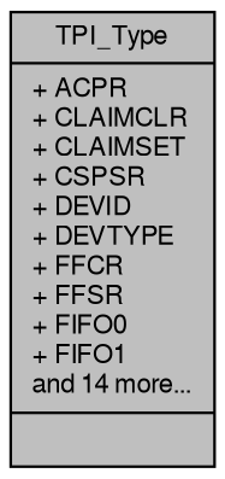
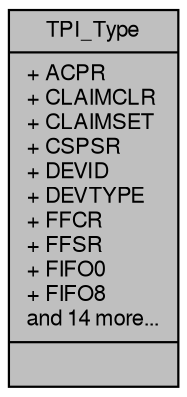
  digraph {
-   n1 [color=black fillcolor=grey75 fontcolor=black fontname=FreeSans fontsize=10 height=0.2 label="{TPI_Type\n|+ ACPR\l+ CLAIMCLR\l+ CLAIMSET\l+ CSPSR\l+ DEVID\l+ DEVTYPE\l+ FFCR\l+ FFSR\l+ FIFO0\l+ FIFO1\land 14 more...\l|}" shape=record style=filled width=0.4]
+   n1 [color=black fillcolor=grey75 fontcolor=black fontname=FreeSans fontsize=10 height=0.2 label="{TPI_Type\n|+ ACPR\l+ CLAIMCLR\l+ CLAIMSET\l+ CSPSR\l+ DEVID\l+ DEVTYPE\l+ FFCR\l+ FFSR\l+ FIFO0\l+ FIFO8\land 14 more...\l|}" shape=record style=filled width=0.4]
  }
